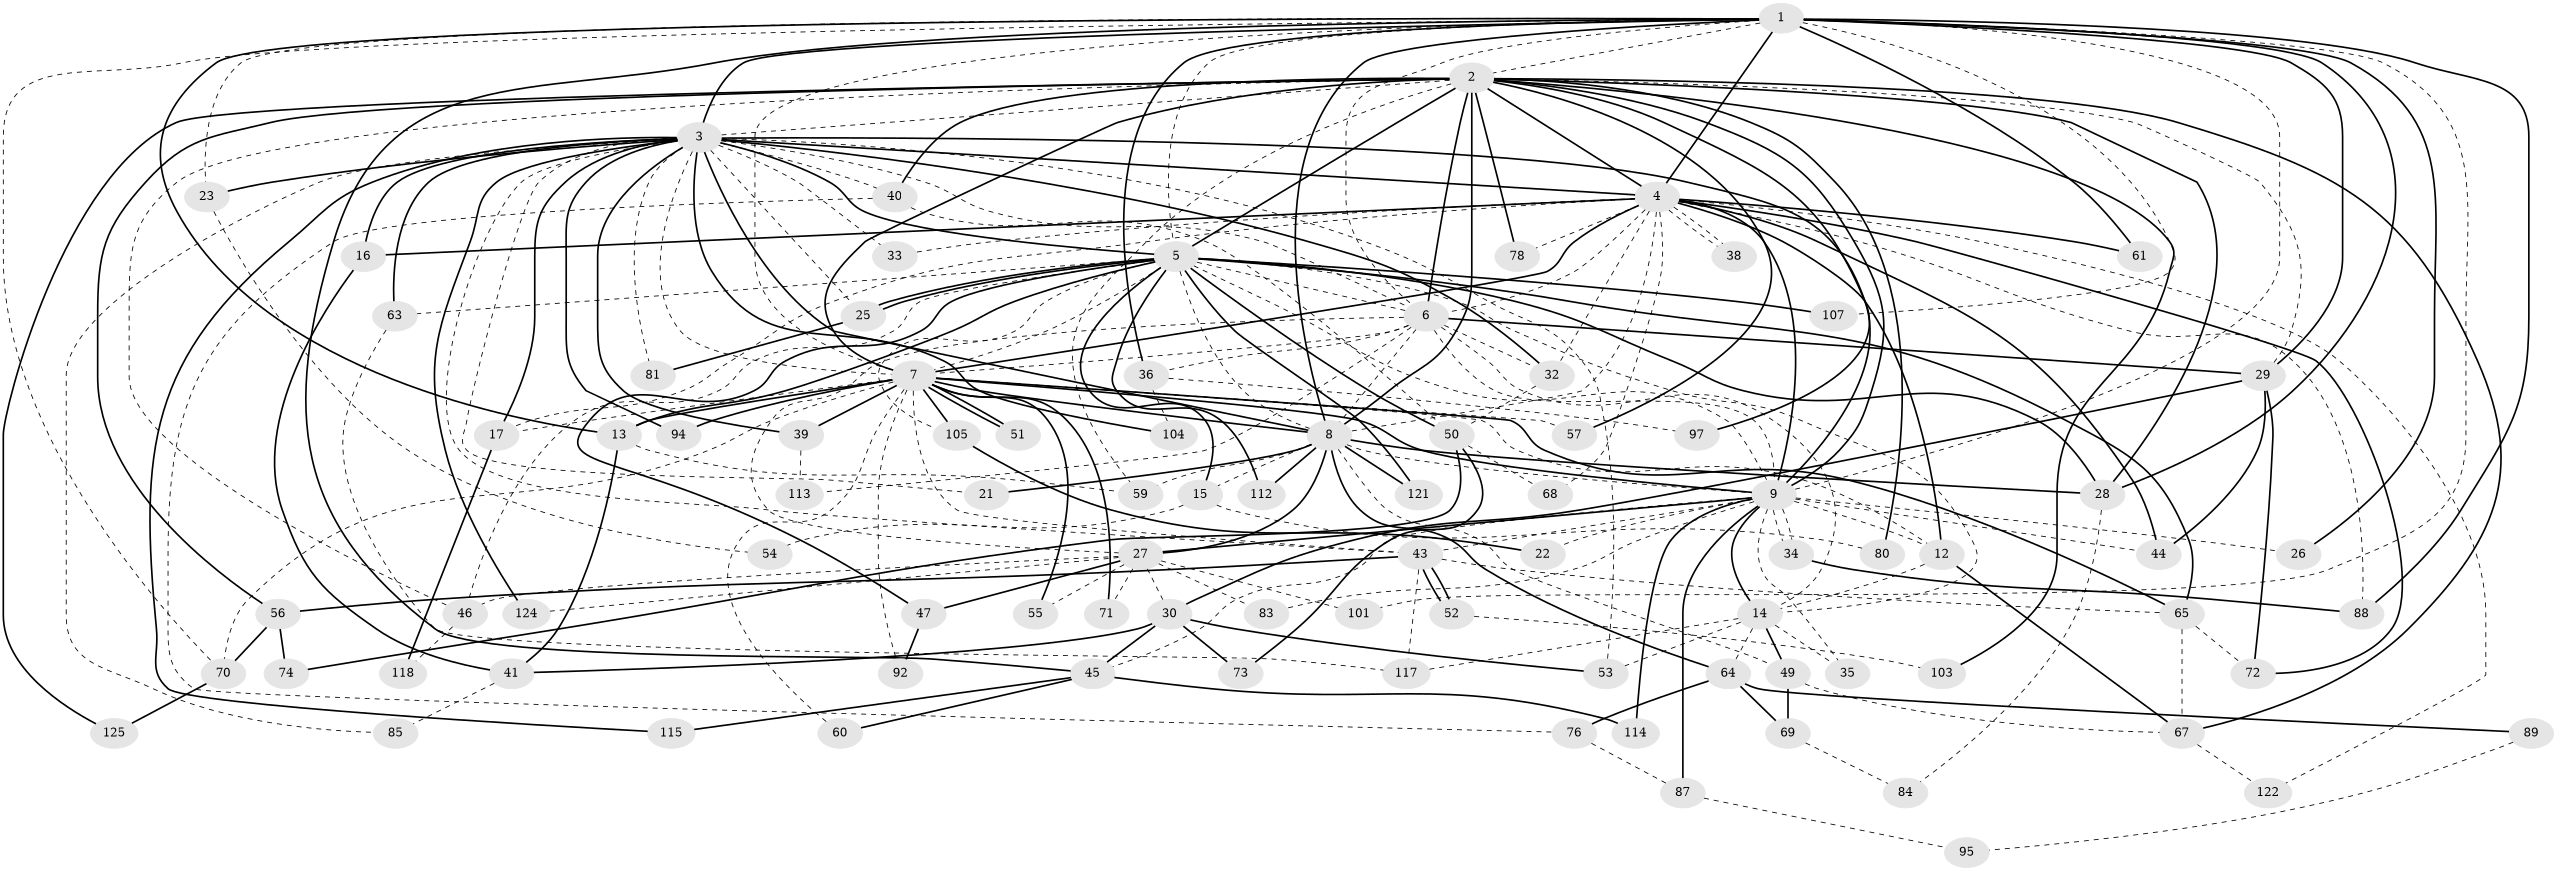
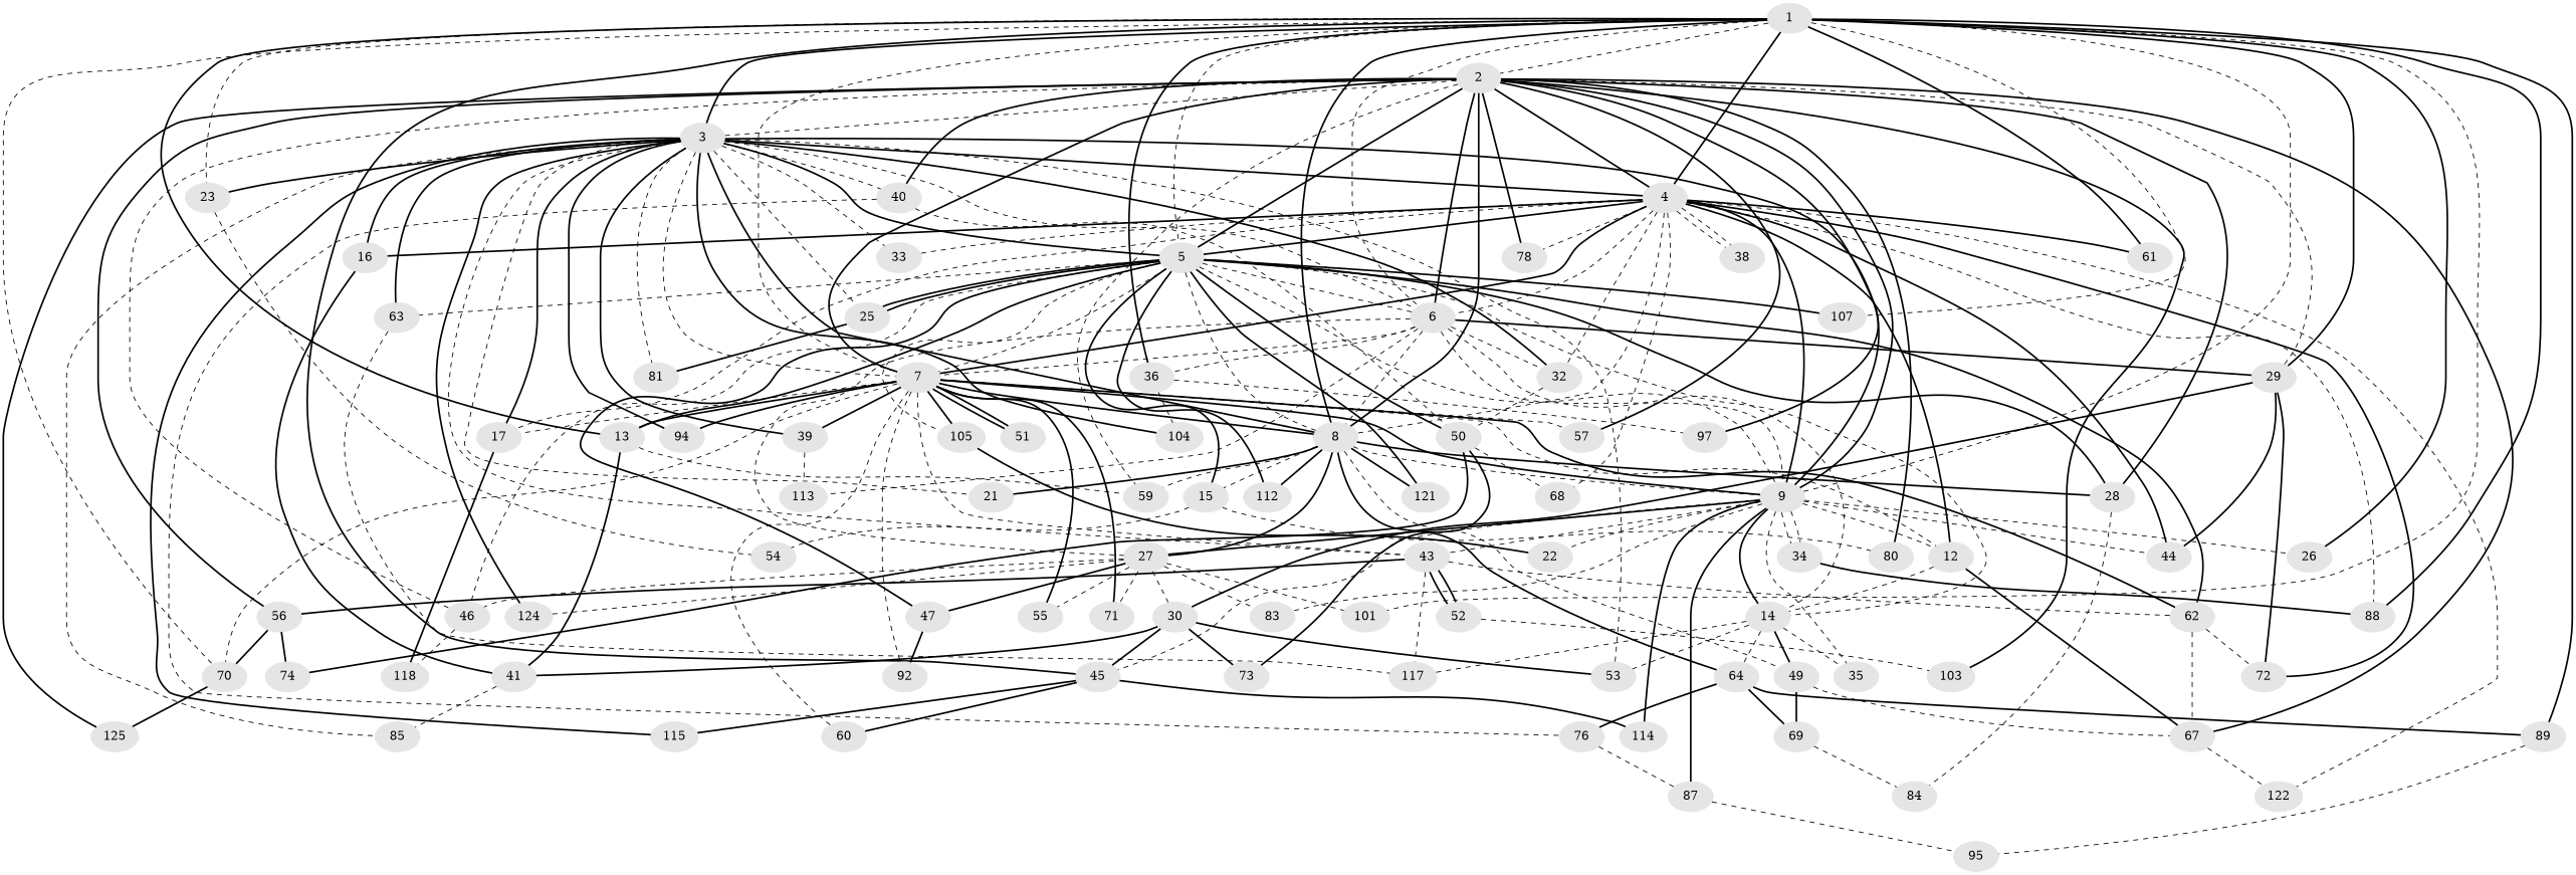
  graph {
    node [color=gray90 style=filled]
    edge [style=bold]
    1 [super="+20"]
    2 [super="+10"]
    3 [super="+24"]
    4 [super="+110"]
    5 [super="+100"]
    6 [super="+93"]
    7 [super="+106"]
    8 [super="+65"]
    9 [super="+11"]
    13 [super="+102"]
    23
    26
    29 [super="+48"]
    36
    45 [super="+96"]
    61 [super="+75"]
    70 [super="+109"]
    88 [super="+116"]
    89
    101
    107
    n22 [label=28 super="+79"]
    n23 [label=57]
    40
    46 [super="+119"]
    56
    59 [super="+82"]
    67 [super="+98"]
    78
    80
    97
    103
    125
    16
    17 [super="+28"]
    21 [super="+91"]
    25 [super="+66"]
    32
    33
    39
    43 [super="+57"]
    53 [super="+123"]
    63 [super="+120"]
    81
    85
    94
    104
    115
    124
    12 [super="+19"]
    38
    44
    68
    72 [super="+111"]
    122
    14 [super="+31"]
    15
    47
    50 [super="+58"]
-   62 [super="+108" label=65]
+   62 [super="+108"]
    105
    112
    121
    27 [super="+90"]
    113
    51
    55
    60
    71
    92
    49 [super="+99"]
    64 [super="+86"]
    22
    34
    35
    83
    87
    114
    41 [super="+77"]
    54
    30
    95
    84
    76
    118
    74
    117
    52
    73
    69
    1 -- 2 [style=dashed weight=2]
    1 -- 3
    1 -- 4
    1 -- 5 [style=dashed]
    1 -- 6 [style=dashed]
    1 -- 7 [style=dashed]
    1 -- 8
    1 -- 9 [style=dashed weight=2]
    1 -- 13
    1 -- 23 [style=dashed]
    1 -- 26
    1 -- 29
    1 -- 36
    1 -- 45
    1 -- 61 [weight=2]
    1 -- 70 [style=dashed]
    1 -- 88
-   1 -- n22
+   1 -- 89
    1 -- 101 [style=dashed]
    1 -- 107 [style=dashed]
    2 -- 3 [style=dashed weight=2]
    2 -- 4 [weight=2]
    2 -- 5 [weight=2]
    2 -- 6 [weight=2]
    2 -- 7 [weight=2]
    2 -- 8 [weight=2]
    2 -- 9 [weight=2]
    2 -- 29 [style=dashed]
    2 -- n22
    2 -- n23
    2 -- 40
    2 -- 46 [style=dashed]
    2 -- 56
    2 -- 59 [style=dashed]
    2 -- 67
    2 -- 78
    2 -- 80
    2 -- 97
    2 -- 103
    2 -- 125
    3 -- 4
    3 -- 5
    3 -- 6 [style=dashed]
    3 -- 7 [style=dashed]
    3 -- 8 [weight=2]
    3 -- 9 [weight=2]
    3 -- 23
    3 -- 40 [style=dashed]
    3 -- 16
    3 -- 17 [weight=2]
    3 -- 21 [style=dashed]
    3 -- 25 [style=dashed]
    3 -- 32
    3 -- 33 [style=dashed]
    3 -- 39
    3 -- 43 [style=dashed]
    3 -- 53 [style=dashed]
    3 -- 63
    3 -- 81 [style=dashed]
    3 -- 85 [style=dashed]
    3 -- 94
    3 -- 104
    3 -- 115
    3 -- 124
+   4 -- 5
    4 -- 6 [style=dashed]
    4 -- 7
    4 -- 8 [style=dashed]
    4 -- 9
    4 -- 61
    4 -- 88 [style=dashed]
    4 -- 78 [style=dashed]
    4 -- 16
    4 -- 17 [style=dashed]
    4 -- 32 [style=dashed]
    4 -- 33 [style=dashed]
    4 -- 12
    4 -- 38 [style=dashed]
    4 -- 38 [style=dashed]
    4 -- 44
    4 -- 68 [style=dashed]
    4 -- 72
    4 -- 122 [style=dashed]
    5 -- 6 [style=dashed]
    5 -- 7 [style=dashed]
    5 -- 8 [style=dashed]
    5 -- 9 [style=dashed]
    5 -- 13
    5 -- 107
    5 -- n22
    5 -- 46 [style=dashed]
    5 -- 25
    5 -- 25
    5 -- 63 [style=dashed]
    5 -- 14 [style=dashed]
    5 -- 15
    5 -- 47
    5 -- 50
    5 -- 62
    5 -- 105 [style=dashed]
    5 -- 112
    5 -- 121
    6 -- 7 [style=dashed]
    6 -- 8 [style=dashed]
    6 -- 9 [style=dashed]
    6 -- 29
    6 -- 36 [style=dashed]
    6 -- 32 [style=dashed]
    6 -- 14 [style=dashed]
    6 -- 27 [style=dashed]
    6 -- 113 [style=dashed]
    7 -- 8
    7 -- 9
    7 -- 13
    7 -- 70 [style=dashed]
    7 -- n23 [style=dashed]
    7 -- 17 [style=dashed]
    7 -- 39
    7 -- 43 [style=dashed]
    7 -- 94
    7 -- 12 [style=dashed]
    7 -- 62
    7 -- 105
    7 -- 51
    7 -- 51
    7 -- 55
    7 -- 60 [style=dashed]
    7 -- 71
    7 -- 92 [style=dashed]
    8 -- 9 [style=dashed]
    8 -- n22
    8 -- 59 [style=dashed]
    8 -- 21 [weight=2]
    8 -- 15 [style=dashed]
    8 -- 112
    8 -- 121
    8 -- 27
    8 -- 49 [style=dashed]
    8 -- 64
    9 -- 26 [style=dashed]
    9 -- 45 [style=dashed]
    9 -- 43 [style=dashed]
    9 -- 12 [style=dashed]
    9 -- 44 [style=dashed]
    9 -- 14
    9 -- 27
    9 -- 22 [style=dashed]
    9 -- 34 [style=dashed]
    9 -- 34 [style=dashed]
    9 -- 35 [style=dashed]
    9 -- 83 [style=dashed]
    9 -- 87
    9 -- 114
    13 -- 59 [style=dashed]
    13 -- 41
    23 -- 54 [style=dashed]
    29 -- 44
    29 -- 72
    29 -- 30
    36 -- 97 [style=dashed]
    36 -- 104 [style=dashed]
    45 -- 115
    45 -- 60
    45 -- 114
    70 -- 125
    89 -- 95 [style=dashed]
    n22 -- 84 [style=dashed]
    40 -- 50 [style=dashed]
    40 -- 76 [style=dashed]
    46 -- 118 [style=dashed]
    56 -- 70
    56 -- 74
    67 -- 122 [style=dashed]
    16 -- 41
    17 -- 118
    25 -- 81
    32 -- 50 [style=dashed]
    39 -- 113 [style=dashed]
    43 -- 56
    43 -- 62 [style=dashed]
    43 -- 117 [style=dashed]
    43 -- 52
    43 -- 52
    63 -- 117 [style=dashed]
    12 -- 67
    12 -- 14 [style=dashed]
    14 -- 53 [style=dashed]
    14 -- 49
    14 -- 64 [style=dashed]
    14 -- 35 [style=dashed]
    14 -- 117 [style=dashed]
    15 -- 80 [style=dashed]
    15 -- 54 [style=dashed]
    47 -- 92
    50 -- 68 [style=dashed]
    50 -- 74
    50 -- 73
    62 -- 67 [style=dashed]
    62 -- 72 [style=dashed]
    105 -- 22
    27 -- 101 [style=dashed]
    27 -- 46 [style=dashed]
    27 -- 124 [style=dashed]
    27 -- 47
    27 -- 55 [style=dashed]
    27 -- 71 [style=dashed]
    27 -- 83 [style=dashed]
    27 -- 30 [style=dashed]
    49 -- 67 [style=dashed]
    49 -- 69
    64 -- 89
    64 -- 76 [weight=2]
    64 -- 69
    34 -- 88
    87 -- 95 [style=dashed]
    41 -- 85 [style=dashed]
    30 -- 45
    30 -- 53
    30 -- 41
    30 -- 73
    76 -- 87 [style=dashed]
    52 -- 103 [style=dashed]
    69 -- 84 [style=dashed]
  }
